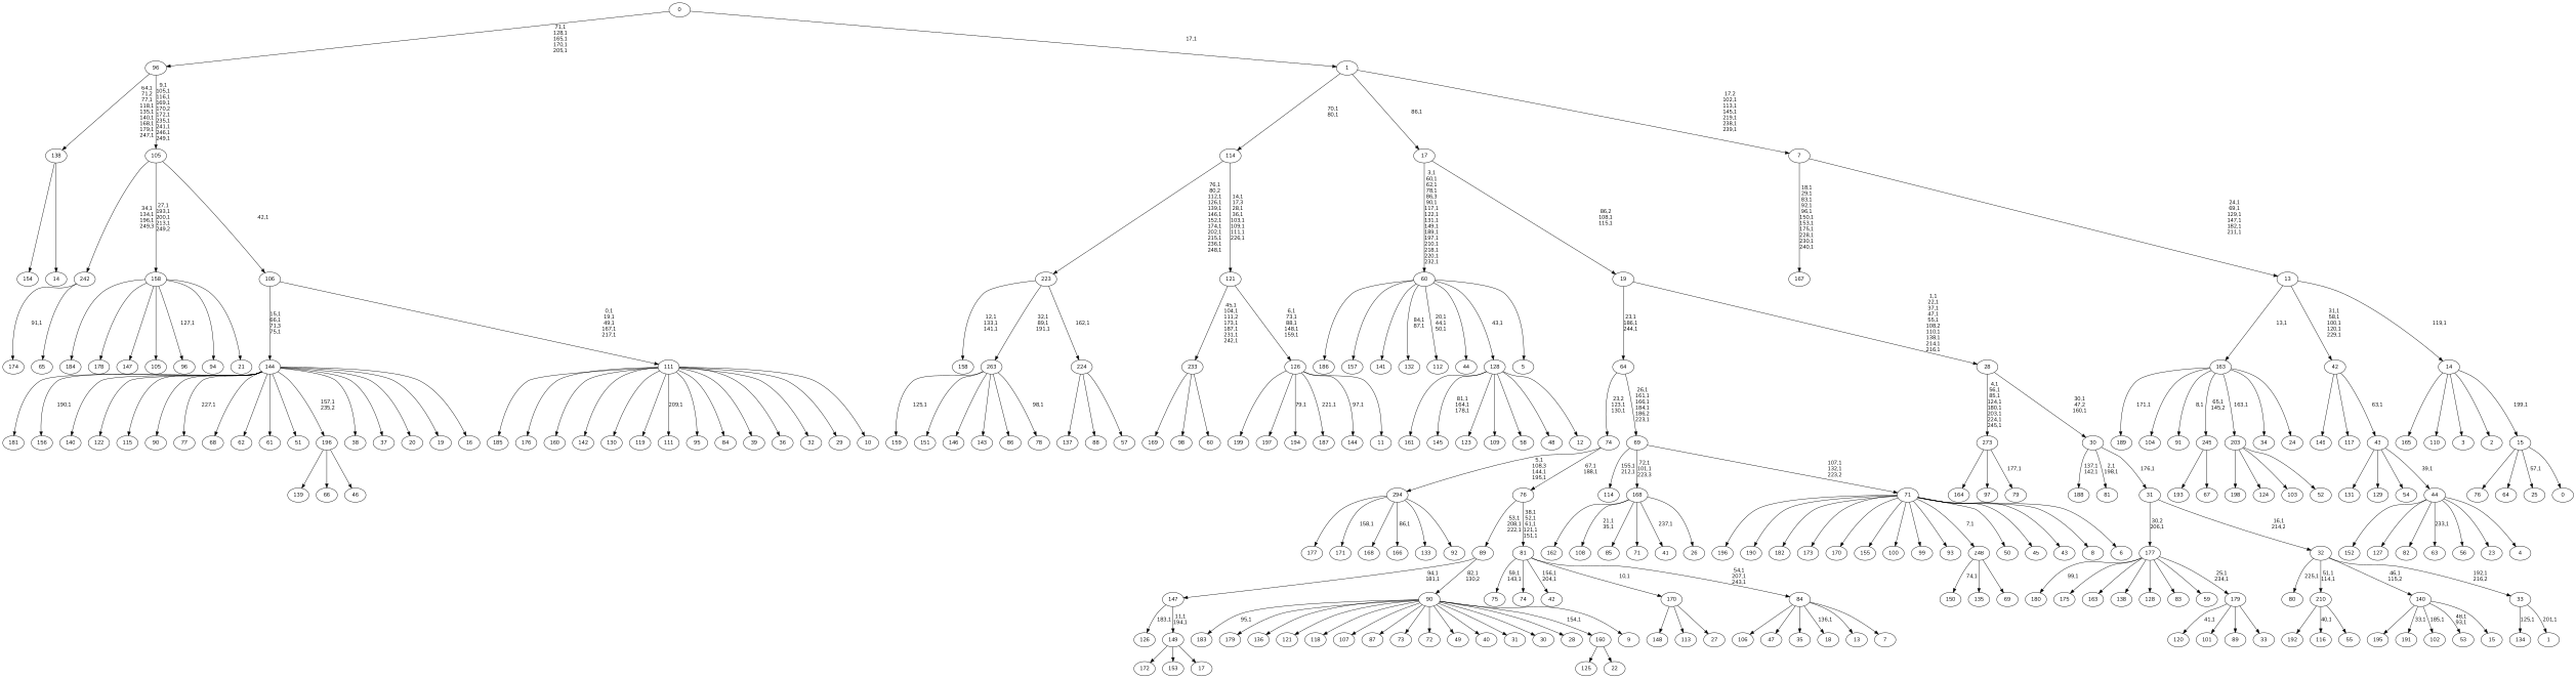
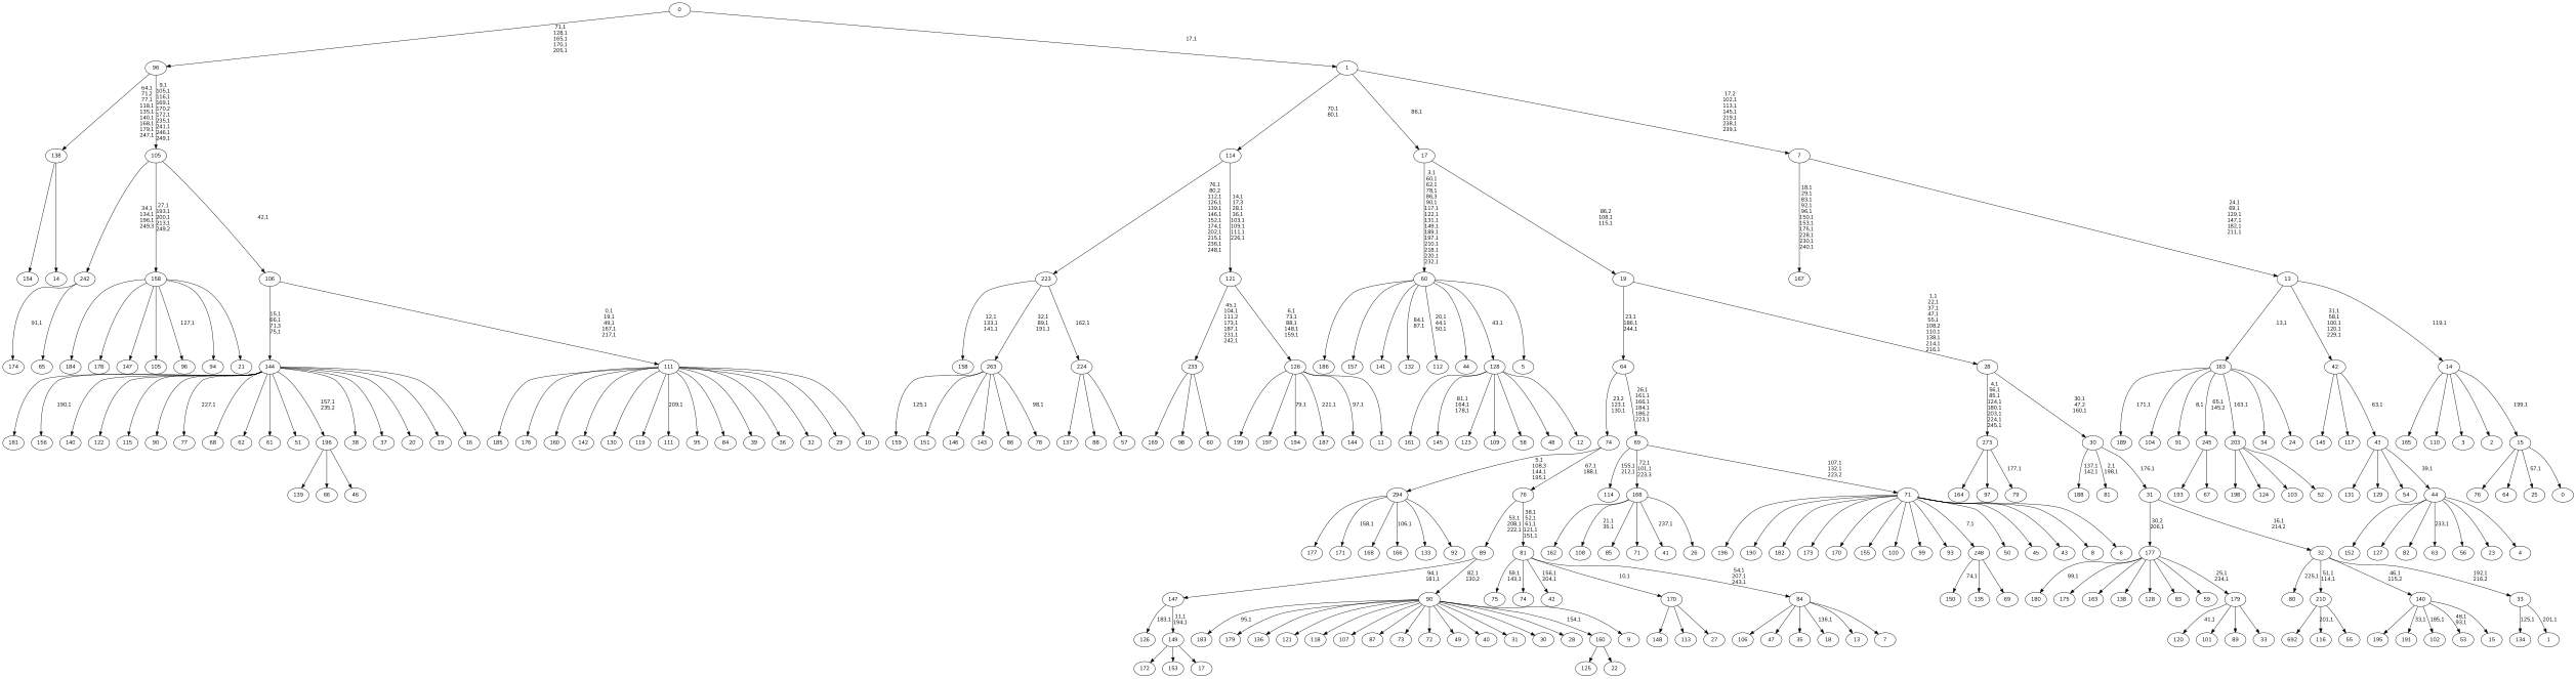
  digraph {
    fontname=Nunito
    node [fontname=Nunito]
    edge [fontname=Nunito]
    n1 [label=199]
    n2 [label=198]
    n3 [label=197]
    n4 [label=196]
    n5 [label=195]
    n6 [label=194]
    n7 [label=193]
-   n8 [label=192]
+   n8 [label=692]
    n9 [label=191]
    n10 [label=190]
    n11 [label=189]
    n12 [label=188]
    n13 [label=187]
    n14 [label=186]
    n15 [label=185]
    n16 [label=184]
    n17 [label=183]
    n18 [label=182]
    n19 [label=181]
    n20 [label=180]
    n21 [label=179]
    n22 [label=178]
    n23 [label=177]
    n24 [label=176]
    n25 [label=175]
    n26 [label=174]
    n27 [label=173]
    n28 [label=172]
    n29 [label=171]
    n30 [label=170]
    n31 [label=169]
    n32 [label=168]
    n33 [label=167]
    n34 [label=166]
    n35 [label=165]
    n36 [label=164]
    n37 [label=163]
    n38 [label=162]
    n39 [label=161]
    n40 [label=160]
    n41 [label=159]
    n42 [label=158]
    n43 [label=157]
    n44 [label=156]
    n45 [label=155]
    n46 [label=154]
    n47 [label=153]
    n48 [label=152]
    n49 [label=151]
    n50 [label=150]
    n51 [label=149]
    n52 [label=148]
    n53 [label=147]
    n54 [label=146]
    n55 [label=145]
    n56 [label=144]
    n57 [label=143]
    n58 [label=142]
    n59 [label=141]
    n60 [label=140]
    n61 [label=139]
    n62 [label=138]
    n63 [label=137]
    n64 [label=136]
    n65 [label=135]
    n66 [label=134]
    n67 [label=133]
    n68 [label=132]
    n69 [label=131]
    n70 [label=130]
    n71 [label=129]
    n72 [label=128]
    n73 [label=127]
    n74 [label=126]
    n75 [label=125]
    n76 [label=124]
    n77 [label=123]
    n78 [label=122]
    n79 [label=121]
    n80 [label=120]
    n81 [label=119]
    n82 [label=118]
    n83 [label=117]
    n84 [label=116]
    n85 [label=115]
    n86 [label=114]
    n87 [label=113]
    n88 [label=112]
    n89 [label=111]
    n90 [label=110]
    n91 [label=109]
    n92 [label=108]
    n93 [label=107]
    n94 [label=106]
    n95 [label=105]
    n96 [label=104]
    n97 [label=103]
    n98 [label=102]
    n99 [label=101]
    n100 [label=100]
    n101 [label=99]
    n102 [label=98]
    n103 [label=97]
    n104 [label=96]
    n105 [label=95]
    n106 [label=94]
    n107 [label=93]
    n108 [label=92]
    294
    n110 [label=91]
    n111 [label=90]
    n112 [label=89]
    n113 [label=88]
    n114 [label=87]
    n115 [label=86]
    n116 [label=85]
    n117 [label=84]
    n118 [label=83]
    n119 [label=82]
    n120 [label=81]
    n121 [label=80]
    n122 [label=79]
    273
    n124 [label=78]
    263
    n126 [label=77]
    n127 [label=76]
    n128 [label=75]
    n129 [label=74]
    n130 [label=73]
    n131 [label=72]
    n132 [label=71]
    n133 [label=69]
    248
    n135 [label=68]
    n136 [label=67]
    245
    n138 [label=66]
    n139 [label=65]
    242
    n141 [label=64]
    n142 [label=63]
    n143 [label=62]
    n144 [label=61]
    n145 [label=60]
    233
    n147 [label=59]
    n148 [label=58]
    n149 [label=57]
    224
    223
    n152 [label=56]
    n153 [label=55]
    210
    n155 [label=54]
    n156 [label=53]
    n157 [label=52]
    203
    n159 [label=51]
    n160 [label=50]
    n161 [label=49]
    n162 [label=48]
    n163 [label=47]
    n164 [label=46]
    196
    n166 [label=45]
    n167 [label=44]
    n168 [label=43]
    n169 [label=42]
    n170 [label=41]
    n171 [label=40]
    n172 [label=39]
    n173 [label=38]
    n174 [label=37]
    n175 [label=36]
    n176 [label=35]
    n177 [label=34]
    n178 [label=33]
    179
    177
    n181 [label=32]
    n182 [label=31]
    n183 [label=30]
    n184 [label=29]
    n185 [label=28]
    n186 [label=27]
    170
    n188 [label=26]
    168
    n190 [label=25]
    n191 [label=24]
    163
    n193 [label=23]
    n194 [label=22]
    160
    n196 [label=21]
    158
    n198 [label=20]
    n199 [label=19]
    n200 [label=18]
    n201 [label=17]
    149
    147
    n204 [label=16]
    144
    n206 [label=15]
    140
    n208 [label=14]
    138
    n210 [label=13]
    n211 [label=12]
    128
    n213 [label=11]
    126
    121
    114
    n217 [label=10]
    111
    106
    105
    96
    n222 [label=9]
    90
    89
    n225 [label=8]
    n226 [label=7]
    84
    81
    76
    74
    n231 [label=6]
    71
    69
    64
    n235 [label=5]
    60
    n237 [label=4]
    44
    43
    42
    n241 [label=3]
    n242 [label=2]
    n243 [label=1]
    33
    32
    31
    30
    28
    19
    17
    n251 [label=0]
    15
    14
    13
    7
    1
    0
    294 -> n23
    294 -> n29 [label="158,1"]
    294 -> n32
-   294 -> n34 [label="86,1"]
+   294 -> n34 [label="106,1"]
    294 -> n67
    294 -> n108
    273 -> n36
    273 -> n103
    273 -> n122 [label="177,1"]
    263 -> n41 [label="125,1"]
    263 -> n49
    263 -> n54
    263 -> n57
    263 -> n115
    263 -> n124 [label="98,1"]
    248 -> n50 [label="74,1"]
    248 -> n65
    248 -> n133
    245 -> n7
    245 -> n136
    242 -> n26 [label="91,1"]
    242 -> n139
    233 -> n31
    233 -> n102
    233 -> n145
    224 -> n63
    224 -> n113
    224 -> n149
    223 -> n42 [label="12,1\n133,1\n141,1"]
    223 -> 263 [label="32,1\n89,1\n191,1"]
    223 -> 224 [label="162,1"]
    210 -> n8
-   210 -> n84 [label="40,1"]
+   210 -> n84 [label="201,1"]
    210 -> n153
    203 -> n2
    203 -> n76
    203 -> n97
    203 -> n157
    196 -> n61
    196 -> n138
    196 -> n164
    179 -> n80 [label="41,1"]
    179 -> n99
    179 -> n112
    179 -> n178
    177 -> n20 [label="99,1"]
    177 -> n25
    177 -> n37
    177 -> n62
    177 -> n72
    177 -> n118
    177 -> n147
    177 -> 179 [label="25,1\n234,1"]
    170 -> n52
    170 -> n87
    170 -> n186
    168 -> n38
    168 -> n92 [label="21,1\n35,1"]
    168 -> n116
    168 -> n132
    168 -> n170 [label="237,1"]
    168 -> n188
    163 -> n11 [label="171,1"]
    163 -> n96
    163 -> n110 [label="8,1"]
    163 -> 245 [label="65,1\n145,2"]
    163 -> 203 [label="163,1"]
    163 -> n177
    163 -> n191
    160 -> n75
    160 -> n194
    158 -> n16
    158 -> n22
    158 -> n53
    158 -> n95
    158 -> n104 [label="127,1"]
    158 -> n106
    158 -> n196
    149 -> n28
    149 -> n47
    149 -> n201
    147 -> n74 [label="183,1"]
    147 -> 149 [label="11,1\n194,1"]
    144 -> n19
    144 -> n44 [label="190,1"]
    144 -> n60
    144 -> n78
    144 -> n85
    144 -> n111
    144 -> n126 [label="227,1"]
    144 -> n135
    144 -> n143
    144 -> n144
    144 -> n159
    144 -> 196 [label="157,1\n235,2"]
    144 -> n173
    144 -> n174
    144 -> n198
    144 -> n199
    144 -> n204
    140 -> n5
    140 -> n9 [label="33,1"]
    140 -> n98 [label="185,1"]
    140 -> n156 [label="48,1\n93,1"]
    140 -> n206
    138 -> n46
    138 -> n208
    128 -> n39
    128 -> n55 [label="81,1\n164,1\n178,1"]
    128 -> n77
    128 -> n91
    128 -> n148
    128 -> n162
    128 -> n211
    126 -> n1
    126 -> n3
    126 -> n6 [label="79,1"]
    126 -> n13 [label="221,1"]
    126 -> n56 [label="97,1"]
    126 -> n213
    121 -> 233 [label="45,1\n104,1\n111,2\n173,1\n187,1\n231,1\n242,1"]
    121 -> 126 [label="6,1\n73,1\n88,1\n148,1\n159,1"]
    114 -> 223 [label="76,1\n80,2\n112,1\n126,1\n139,1\n146,1\n152,1\n174,1\n202,1\n215,1\n236,1\n248,1"]
    114 -> 121 [label="14,1\n17,3\n28,1\n36,1\n103,1\n109,1\n111,1\n226,1"]
    111 -> n15
    111 -> n24
    111 -> n40
    111 -> n58
    111 -> n70
    111 -> n81
    111 -> n89 [label="209,1"]
    111 -> n105
    111 -> n117
    111 -> n172
    111 -> n175
    111 -> n181
    111 -> n184
    111 -> n217
    106 -> 144 [label="15,1\n66,1\n71,3\n75,1"]
    106 -> 111 [label="0,1\n19,1\n49,1\n167,1\n217,1"]
    105 -> 242 [label="34,1\n134,1\n196,1\n249,3"]
    105 -> 158 [label="27,1\n193,1\n200,1\n213,1\n249,2"]
    105 -> 106 [label="42,1"]
    96 -> 138 [label="64,1\n71,2\n77,1\n118,1\n135,1\n140,1\n168,1\n179,1\n247,1"]
    96 -> 105 [label="9,1\n105,1\n116,1\n169,1\n170,2\n172,1\n235,1\n241,1\n246,1\n249,1"]
    90 -> n17 [label="95,1"]
    90 -> n21
    90 -> n64
    90 -> n79
    90 -> n82
    90 -> n93
    90 -> n114
    90 -> n130
    90 -> n131
    90 -> n161
    90 -> n171
    90 -> n182
    90 -> n183
    90 -> n185
    90 -> 160 [label="154,1"]
    90 -> n222
    89 -> 147 [label="94,1\n181,1"]
    89 -> 90 [label="82,1\n130,2"]
    84 -> n94
    84 -> n163
    84 -> n176
    84 -> n200 [label="136,1"]
    84 -> n210
    84 -> n226
    81 -> n128 [label="59,1\n143,1"]
    81 -> n129
    81 -> n169 [label="156,1\n204,1"]
    81 -> 170 [label="10,1"]
    81 -> 84 [label="54,1\n207,1\n243,1"]
    76 -> 89 [label="53,1\n208,1\n222,1"]
    76 -> 81 [label="38,1\n52,1\n61,1\n121,1\n151,1"]
    74 -> 294 [label="5,1\n108,3\n144,1\n195,1"]
    74 -> 76 [label="67,1\n188,1"]
    71 -> n4
    71 -> n10
    71 -> n18
    71 -> n27
    71 -> n30
    71 -> n45
    71 -> n100
    71 -> n101
    71 -> n107
    71 -> 248 [label="7,1"]
    71 -> n160
    71 -> n166
    71 -> n168
    71 -> n225
    71 -> n231
    69 -> n86 [label="155,1\n212,1"]
    69 -> 168 [label="72,1\n101,1\n223,3"]
    69 -> 71 [label="107,1\n132,1\n223,2"]
    64 -> 74 [label="23,2\n123,1\n130,1"]
    64 -> 69 [label="26,1\n161,1\n166,1\n184,1\n186,2\n223,1"]
    60 -> n14
    60 -> n43
    60 -> n59
    60 -> n68 [label="84,1\n87,1"]
    60 -> n88 [label="20,1\n44,1\n50,1"]
    60 -> n167
    60 -> 128 [label="43,1"]
    60 -> n235
    44 -> n48
    44 -> n73
    44 -> n119
    44 -> n142 [label="233,1"]
    44 -> n152
    44 -> n193
    44 -> n237
    43 -> n69
    43 -> n71
    43 -> n155
    43 -> 44 [label="39,1"]
    42 -> n51
    42 -> n83
    42 -> 43 [label="63,1"]
    33 -> n66 [label="125,1"]
    33 -> n243 [label="201,1"]
    32 -> n121 [label="225,1"]
    32 -> 210 [label="51,1\n114,1"]
    32 -> 140 [label="46,1\n115,2"]
    32 -> 33 [label="192,1\n216,2"]
    31 -> 177 [label="30,2\n206,1"]
    31 -> 32 [label="16,1\n214,2"]
    30 -> n12 [label="137,1\n142,1"]
    30 -> n120 [label="2,1\n198,1"]
    30 -> 31 [label="176,1"]
    28 -> 273 [label="4,1\n56,1\n85,1\n124,1\n180,1\n203,1\n224,1\n245,1"]
    28 -> 30 [label="30,1\n47,2\n160,1"]
    19 -> 64 [label="23,1\n186,1\n244,1"]
    19 -> 28 [label="1,1\n22,1\n37,1\n47,1\n55,1\n108,2\n110,1\n138,1\n214,1\n216,1"]
    17 -> 60 [label="3,1\n60,1\n62,1\n78,1\n86,3\n90,1\n117,1\n122,1\n131,1\n149,1\n189,1\n197,1\n210,1\n218,1\n220,1\n232,1"]
    17 -> 19 [label="86,2\n108,1\n115,1"]
    15 -> n127
    15 -> n141
    15 -> n190 [label="57,1"]
    15 -> n251
    14 -> n35
    14 -> n90
    14 -> n241
    14 -> n242
    14 -> 15 [label="199,1"]
    13 -> 163 [label="13,1"]
    13 -> 42 [label="31,1\n58,1\n100,1\n120,1\n229,1"]
    13 -> 14 [label="119,1"]
    7 -> n33 [label="18,1\n29,1\n83,1\n92,1\n96,1\n150,1\n153,1\n175,1\n228,1\n230,1\n240,1"]
    7 -> 13 [label="24,1\n69,1\n129,1\n147,1\n182,1\n211,1"]
    1 -> 114 [label="70,1\n80,1"]
    1 -> 17 [label="86,1"]
    1 -> 7 [label="17,2\n102,1\n113,1\n145,1\n219,1\n238,1\n239,1"]
    0 -> 96 [label="71,1\n128,1\n165,1\n170,1\n205,1"]
    0 -> 1 [label="17,1"]
  }
